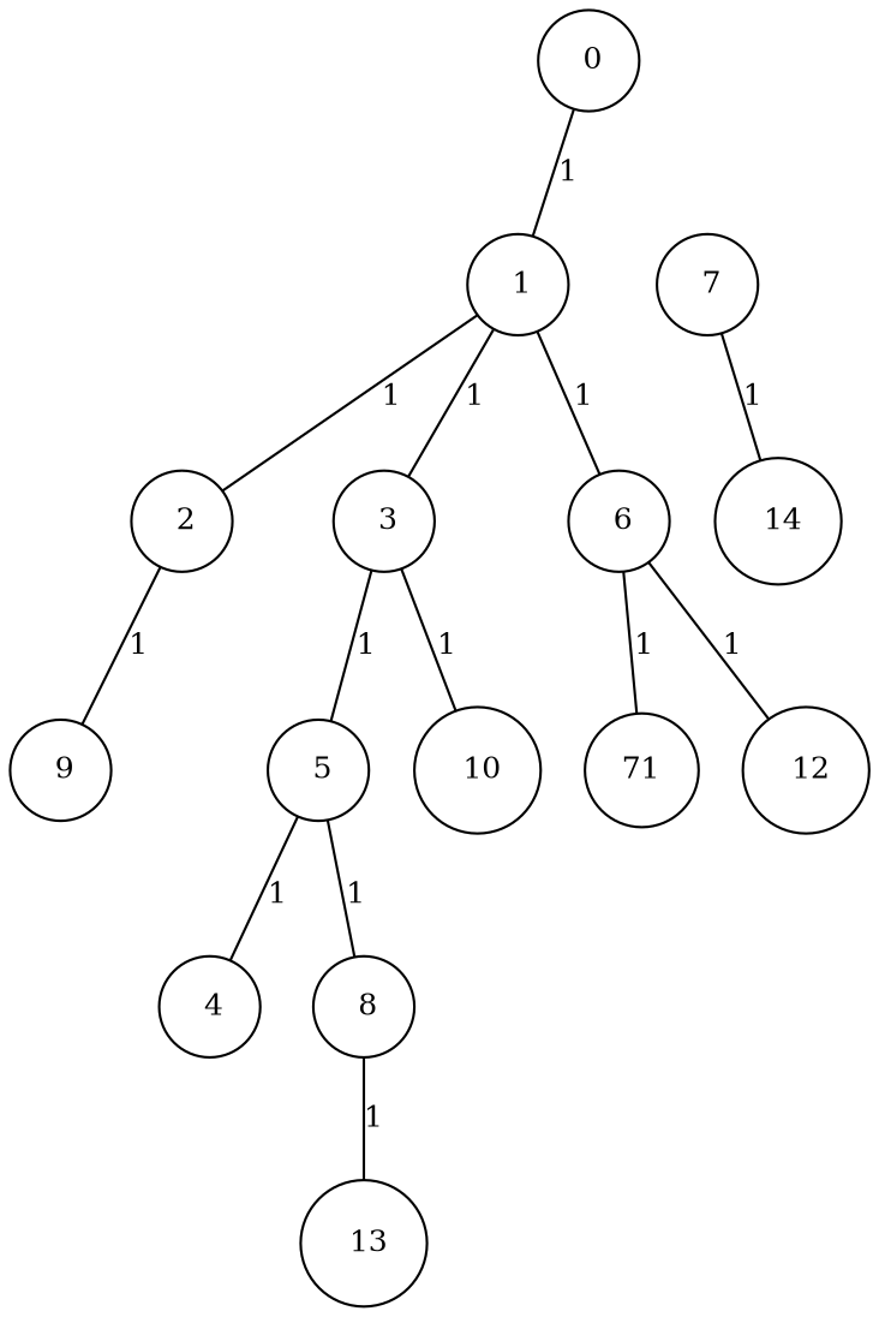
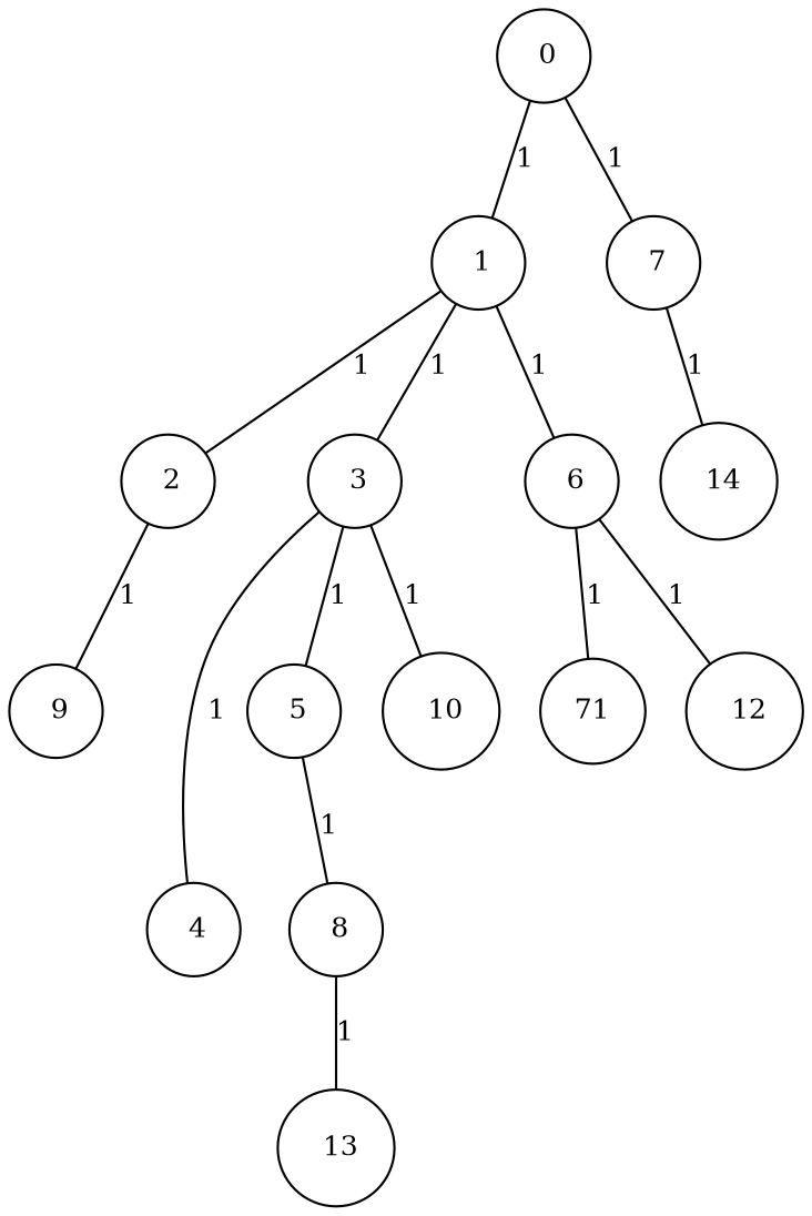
  graph {
    fixedsize="true;"
    node [color=black fontsize=12 hight=.12 shape=circle]
    edge [fontsize=12]
    n1 [label=" 0" width=.12]
    n2 [label=" 1" width=.12]
    n3 [label=" 7" width=.12]
    n4 [label=" 2" width=.12]
    n5 [label=" 3" width=.12]
    n6 [label=" 6" width=.12]
    n7 [label=" 14" width=.12]
    n8 [label=" 9" width=.12]
    n9 [label=" 4" width=.12]
    n10 [label=" 5" width=.12]
    n11 [label=" 10" width=.12]
    n12 [label=71 width=.12]
    n13 [label=" 12" width=.12]
    n14 [label=" 8" width=.12]
    n15 [label=" 13" width=.12]
    n1 -- n2 [label=1]
+   n1 -- n3 [label=1]
    n2 -- n4 [label=1]
    n2 -- n5 [label=1]
    n2 -- n6 [label=1]
    n3 -- n7 [label=1]
    n4 -- n8 [label=1]
-   n10 -- n9 [label=1]
+   n5 -- n9 [label=1]
    n5 -- n10 [label=1]
    n5 -- n11 [label=1]
    n6 -- n12 [label=1]
    n6 -- n13 [label=1]
    n10 -- n14 [label=1]
    n14 -- n15 [label=1]
  }
